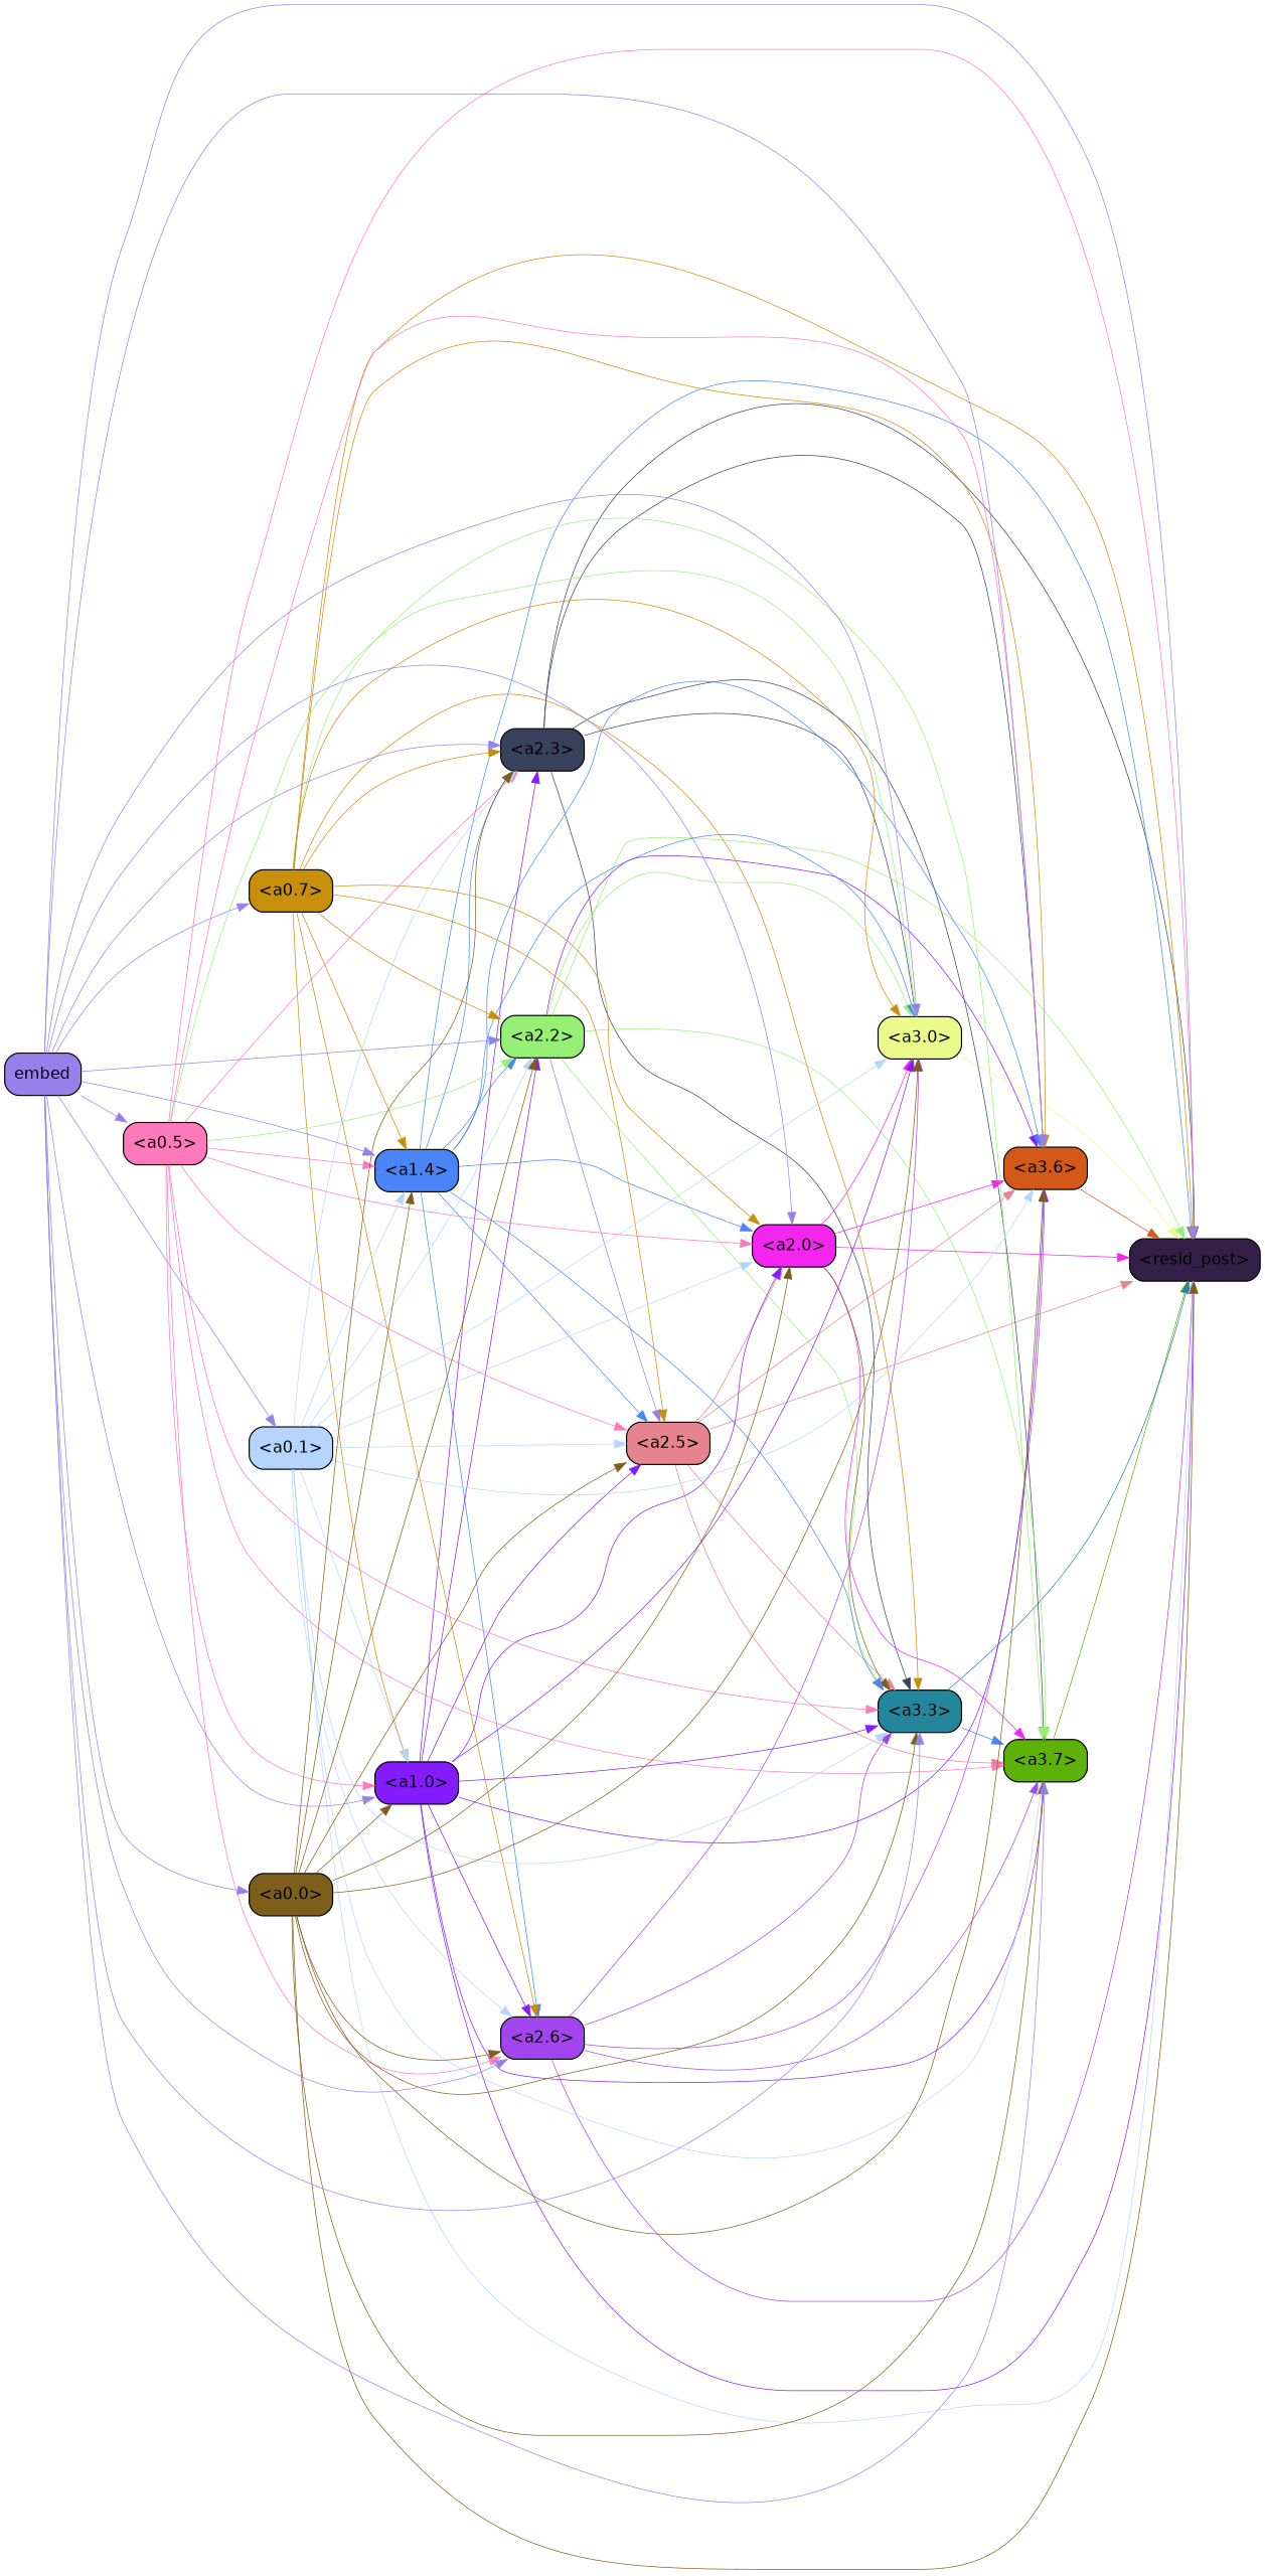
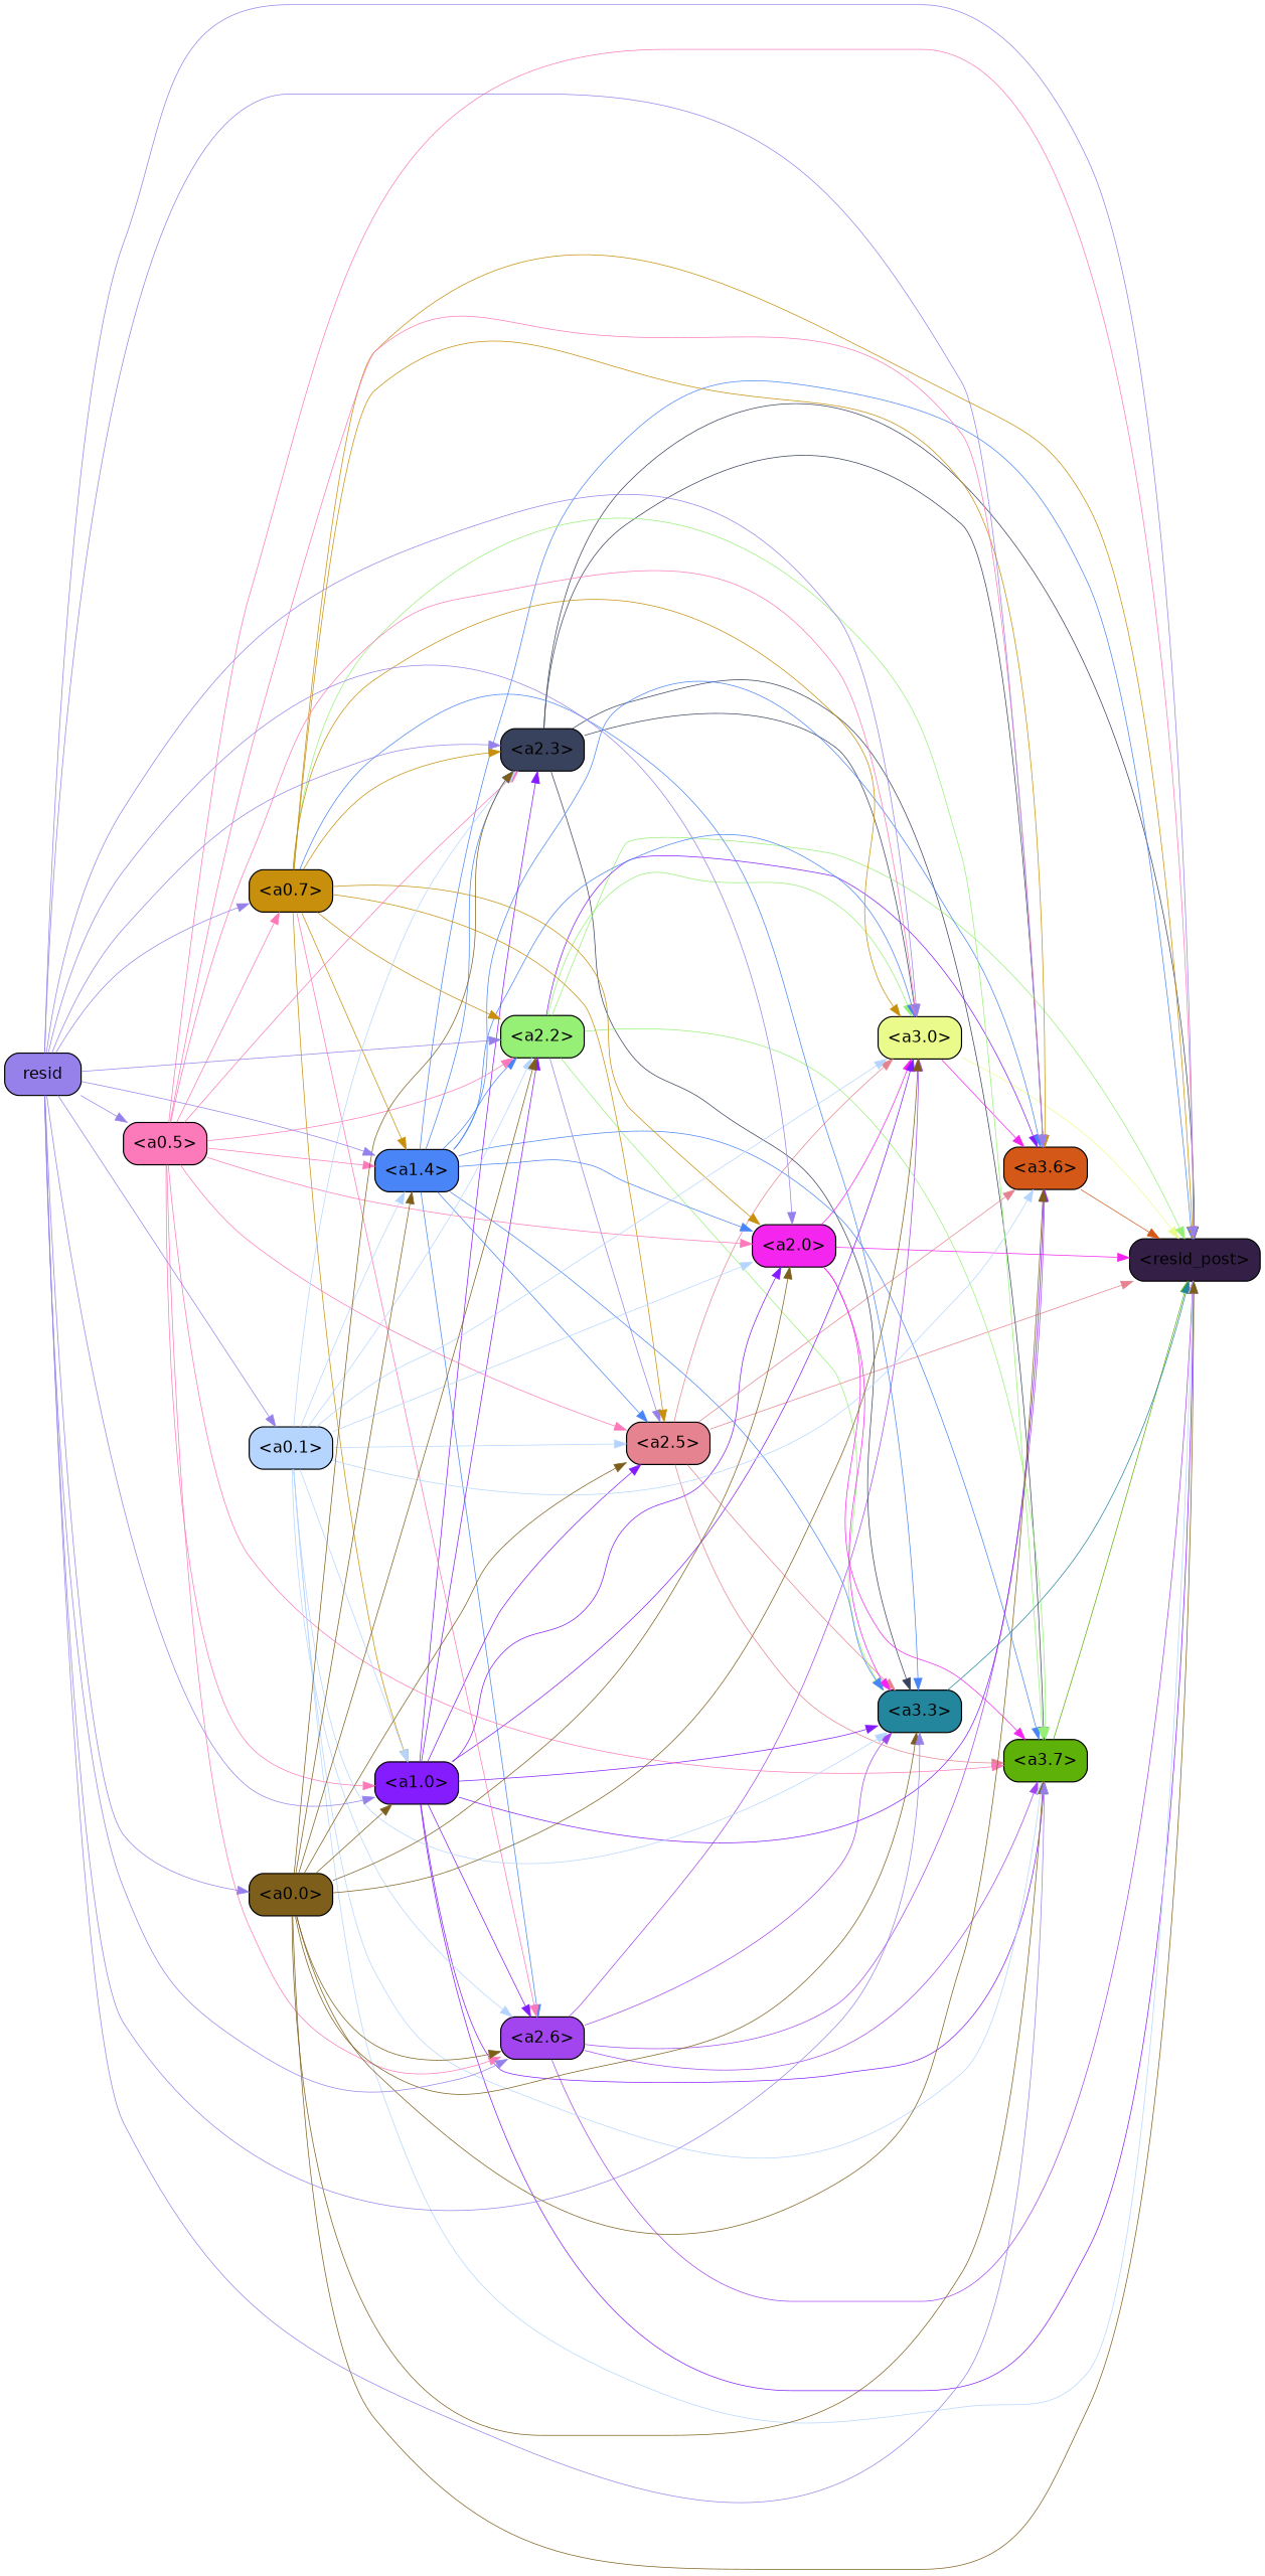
  strict digraph {
    rankdir=LR
    splines=true
    node [color=black fontname=Helvetica shape=box style="filled, rounded"]
    edge [color="#9681ea" penwidth=0.6]
    "<a3.7>" [fillcolor="#5eb108"]
    "<resid_post>" [fillcolor="#342046"]
    "<a3.6>" [fillcolor="#d45817"]
    "<a3.3>" [fillcolor="#23869d"]
    "<a3.0>" [fillcolor="#ebfb8b"]
    "<a2.6>" [fillcolor="#a345ef"]
    "<a2.5>" [fillcolor="#e68390"]
    "<a2.3>" [fillcolor="#39425c"]
    "<a2.2>" [fillcolor="#96f076"]
    "<a2.0>" [fillcolor="#f425ee"]
    "<a1.4>" [fillcolor="#4985f6"]
    "<a1.0>" [fillcolor="#851cfe"]
    "<a0.7>" [fillcolor="#c78f0b"]
    "<a0.5>" [fillcolor="#fc79ba"]
    "<a0.1>" [fillcolor="#b5d5ff"]
    "<a0.0>" [fillcolor="#7d5f1b"]
-   embed [fillcolor="#9681ea"]
+   embed [fillcolor="#9681ea" label=resid]
    "<a3.7>" -> "<resid_post>" [color="#5eb108"]
    "<a3.6>" -> "<resid_post>" [color="#d45817"]
    "<a3.3>" -> "<resid_post>" [color="#23869d"]
    "<a3.0>" -> "<resid_post>" [color="#ebfb8b"]
    "<a2.6>" -> "<a3.7>" [color="#a345ef"]
    "<a2.6>" -> "<resid_post>" [color="#a345ef"]
    "<a2.6>" -> "<a3.6>" [color="#a345ef"]
    "<a2.6>" -> "<a3.3>" [color="#a345ef"]
    "<a2.6>" -> "<a3.0>" [color="#a345ef"]
    "<a2.5>" -> "<a3.7>" [color="#e68390"]
    "<a2.5>" -> "<resid_post>" [color="#e68390"]
    "<a2.5>" -> "<a3.6>" [color="#e68390"]
    "<a2.5>" -> "<a3.3>" [color="#e68390"]
-   "<a2.5>" -> "<a2.0>" [color="#e68390"]
+   "<a2.5>" -> "<a3.0>" [color="#e68390"]
    "<a2.3>" -> "<a3.7>" [color="#39425c"]
    "<a2.3>" -> "<resid_post>" [color="#39425c"]
    "<a2.3>" -> "<a3.6>" [color="#39425c"]
    "<a2.3>" -> "<a3.3>" [color="#39425c"]
    "<a2.3>" -> "<a3.0>" [color="#39425c"]
    "<a2.2>" -> "<a3.7>" [color="#96f076"]
    "<a2.2>" -> "<resid_post>" [color="#96f076"]
    "<a2.2>" -> "<a3.6>" [color="#851cfe"]
    "<a2.2>" -> "<a3.3>" [color="#96f076"]
    "<a2.2>" -> "<a3.0>" [color="#96f076"]
    "<a2.2>" -> "<a2.5>"
    "<a2.0>" -> "<a3.7>" [color="#f425ee"]
    "<a2.0>" -> "<resid_post>" [color="#f425ee"]
-   "<a2.0>" -> "<a3.6>" [color="#f425ee"]
-   "<a2.0>" -> "<a3.3>" [color="#7d5f1b"]
+   "<a3.0>" -> "<a3.6>" [color="#f425ee"]
+   "<a2.0>" -> "<a3.3>" [color="#f425ee"]
    "<a2.0>" -> "<a3.0>" [color="#f425ee"]
-   "<a3.3>" -> "<a3.7>" [color="#4985f6"]
+   "<a1.4>" -> "<a3.7>" [color="#4985f6"]
    "<a1.4>" -> "<resid_post>" [color="#4985f6"]
    "<a1.4>" -> "<a3.6>" [color="#4985f6"]
    "<a1.4>" -> "<a3.3>" [color="#4985f6"]
    "<a1.4>" -> "<a3.0>" [color="#4985f6"]
    "<a1.4>" -> "<a2.6>" [color="#4985f6"]
    "<a1.4>" -> "<a2.5>" [color="#4985f6"]
    "<a1.4>" -> "<a2.3>" [color="#4985f6"]
    "<a1.4>" -> "<a2.2>" [color="#4985f6"]
    "<a1.4>" -> "<a2.0>" [color="#4985f6"]
    "<a1.0>" -> "<a3.7>" [color="#851cfe"]
    "<a1.0>" -> "<resid_post>" [color="#851cfe"]
    "<a1.0>" -> "<a3.6>" [color="#851cfe"]
    "<a1.0>" -> "<a3.3>" [color="#851cfe"]
    "<a1.0>" -> "<a3.0>" [color="#851cfe"]
    "<a1.0>" -> "<a2.6>" [color="#851cfe"]
    "<a1.0>" -> "<a2.5>" [color="#851cfe"]
    "<a1.0>" -> "<a2.3>" [color="#851cfe"]
    "<a1.0>" -> "<a2.2>" [color="#851cfe"]
    "<a1.0>" -> "<a2.0>" [color="#851cfe"]
    "<a0.7>" -> "<a3.7>" [color="#96f076"]
    "<a0.7>" -> "<resid_post>" [color="#c78f0b"]
    "<a0.7>" -> "<a3.6>" [color="#c78f0b"]
-   "<a0.7>" -> "<a3.3>" [color="#c78f0b"]
+   "<a0.7>" -> "<a3.3>" [color="#4985f6"]
    "<a0.7>" -> "<a3.0>" [color="#c78f0b"]
-   "<a0.7>" -> "<a2.6>" [color="#c78f0b"]
+   "<a0.7>" -> "<a2.6>" [color="#fc79ba"]
    "<a0.7>" -> "<a2.5>" [color="#c78f0b"]
    "<a0.7>" -> "<a2.3>" [color="#c78f0b"]
    "<a0.7>" -> "<a2.2>" [color="#c78f0b"]
    "<a0.7>" -> "<a2.0>" [color="#c78f0b"]
    "<a0.7>" -> "<a1.4>" [color="#c78f0b"]
    "<a0.7>" -> "<a1.0>" [color="#c78f0b"]
    "<a0.5>" -> "<a3.7>" [color="#fc79ba"]
    "<a0.5>" -> "<resid_post>" [color="#fc79ba"]
    "<a0.5>" -> "<a3.6>" [color="#fc79ba"]
-   "<a0.5>" -> "<a3.3>" [color="#fc79ba"]
-   "<a0.5>" -> "<a3.0>" [color="#96f076"]
+   "<a0.5>" -> "<a0.7>" [color="#fc79ba"]
+   "<a0.5>" -> "<a3.0>" [color="#fc79ba"]
    "<a0.5>" -> "<a2.6>" [color="#fc79ba"]
    "<a0.5>" -> "<a2.5>" [color="#fc79ba"]
    "<a0.5>" -> "<a2.3>" [color="#fc79ba"]
-   "<a0.5>" -> "<a2.2>" [color="#96f076"]
+   "<a0.5>" -> "<a2.2>" [color="#fc79ba"]
    "<a0.5>" -> "<a2.0>" [color="#fc79ba"]
    "<a0.5>" -> "<a1.4>" [color="#fc79ba"]
    "<a0.5>" -> "<a1.0>" [color="#fc79ba"]
    "<a0.1>" -> "<a3.7>" [color="#b5d5ff"]
    "<a0.1>" -> "<resid_post>" [color="#b5d5ff"]
    "<a0.1>" -> "<a3.6>" [color="#b5d5ff"]
    "<a0.1>" -> "<a3.3>" [color="#b5d5ff"]
    "<a0.1>" -> "<a3.0>" [color="#b5d5ff"]
    "<a0.1>" -> "<a2.6>" [color="#b5d5ff"]
    "<a0.1>" -> "<a2.5>" [color="#b5d5ff"]
    "<a0.1>" -> "<a2.3>" [color="#b5d5ff"]
    "<a0.1>" -> "<a2.2>" [color="#b5d5ff"]
    "<a0.1>" -> "<a2.0>" [color="#b5d5ff"]
    "<a0.1>" -> "<a1.4>" [color="#b5d5ff"]
    "<a0.1>" -> "<a1.0>" [color="#b5d5ff"]
    "<a0.0>" -> "<a3.7>" [color="#7d5f1b"]
    "<a0.0>" -> "<resid_post>" [color="#7d5f1b"]
    "<a0.0>" -> "<a3.6>" [color="#7d5f1b"]
    "<a0.0>" -> "<a3.3>" [color="#7d5f1b"]
    "<a0.0>" -> "<a3.0>" [color="#7d5f1b"]
    "<a0.0>" -> "<a2.6>" [color="#7d5f1b"]
    "<a0.0>" -> "<a2.5>" [color="#7d5f1b"]
    "<a0.0>" -> "<a2.3>" [color="#7d5f1b"]
    "<a0.0>" -> "<a2.2>" [color="#7d5f1b"]
    "<a0.0>" -> "<a2.0>" [color="#7d5f1b"]
    "<a0.0>" -> "<a1.4>" [color="#7d5f1b"]
    "<a0.0>" -> "<a1.0>" [color="#7d5f1b"]
    embed -> "<a3.7>"
    embed -> "<resid_post>"
    embed -> "<a3.6>"
    embed -> "<a3.3>"
    embed -> "<a3.0>"
    embed -> "<a2.6>"
    embed -> "<a2.3>"
    embed -> "<a2.2>"
    embed -> "<a2.0>"
    embed -> "<a1.4>"
    embed -> "<a1.0>"
    embed -> "<a0.7>"
    embed -> "<a0.5>"
    embed -> "<a0.1>"
    embed -> "<a0.0>"
  }
